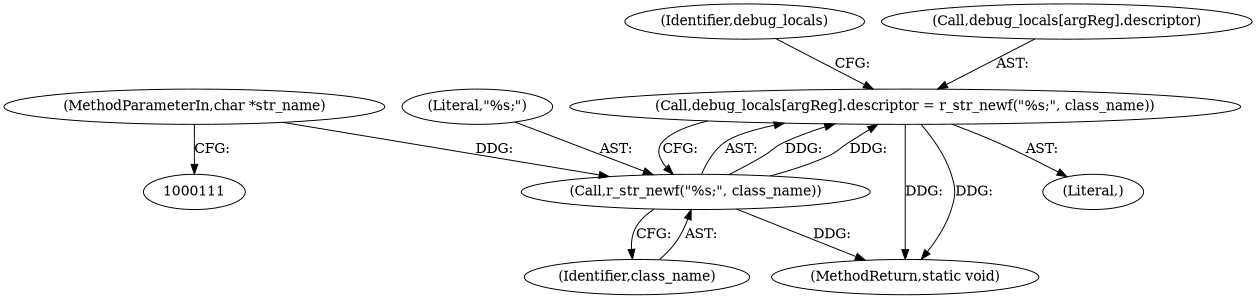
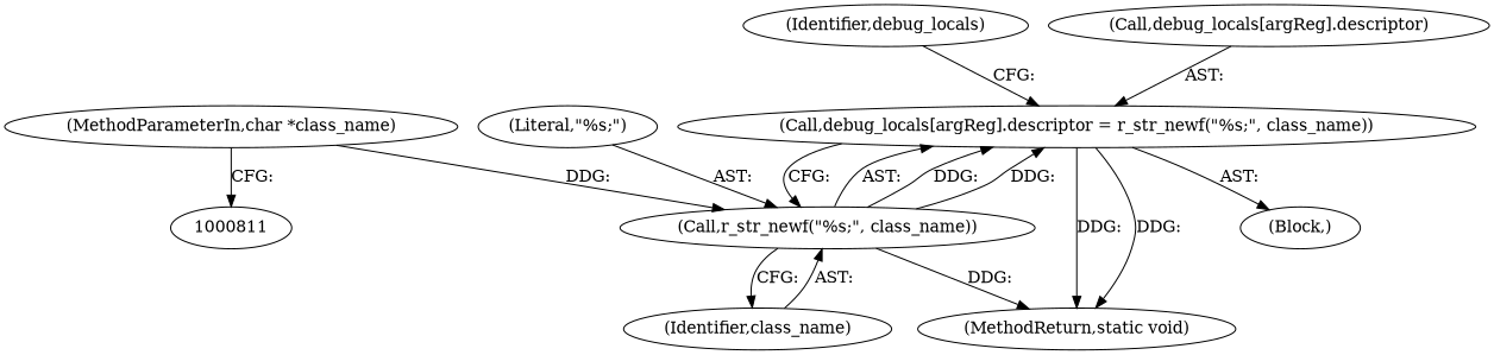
  digraph {
    n1 [label="(Call,debug_locals[argReg].descriptor = r_str_newf(\"%s;\", class_name))"]
    n2 [label="(Call,r_str_newf(\"%s;\", class_name))"]
    n3 [label="(MethodReturn,static void)"]
-   n4 [label="(Literal,)"]
+   n4 [label="(Block,)"]
    n5 [label="(Identifier,class_name)"]
-   n6 [label="(MethodParameterIn,char *str_name)"]
-   1000111
+   n6 [label="(MethodParameterIn,char *class_name)"]
+   1000111 [label=1000811]
    n8 [label="(Identifier,debug_locals)"]
    n9 [label="(Literal,\"%s;\")"]
    n10 [label="(Call,debug_locals[argReg].descriptor)"]
    n1 -> n2 [label="CFG: "]
    n1 -> n3 [label="DDG: "]
    n1 -> n3 [label="DDG: "]
    n1 -> n4 [label="AST: "]
    n2 -> n1 [label="AST: "]
    n2 -> n1 [label="DDG: "]
    n2 -> n1 [label="DDG: "]
    n2 -> n3 [label="DDG: "]
    n2 -> n5 [label="CFG: "]
    n5 -> n2 [label="AST: "]
    n6 -> n2 [label="DDG: "]
    n6 -> 1000111 [label="CFG: "]
    n8 -> n1 [label="CFG: "]
    n9 -> n2 [label="AST: "]
    n10 -> n1 [label="AST: "]
  }
